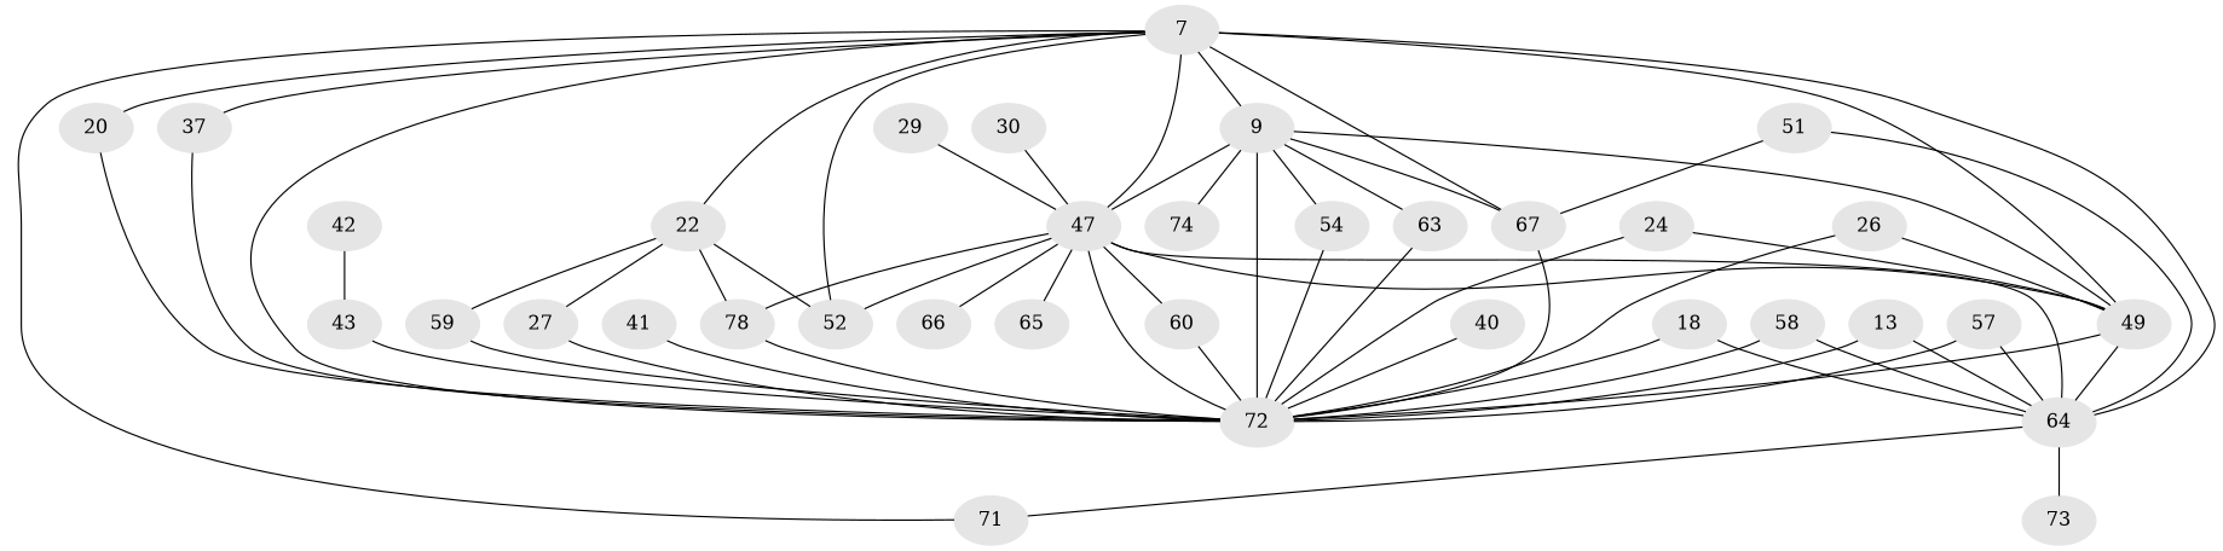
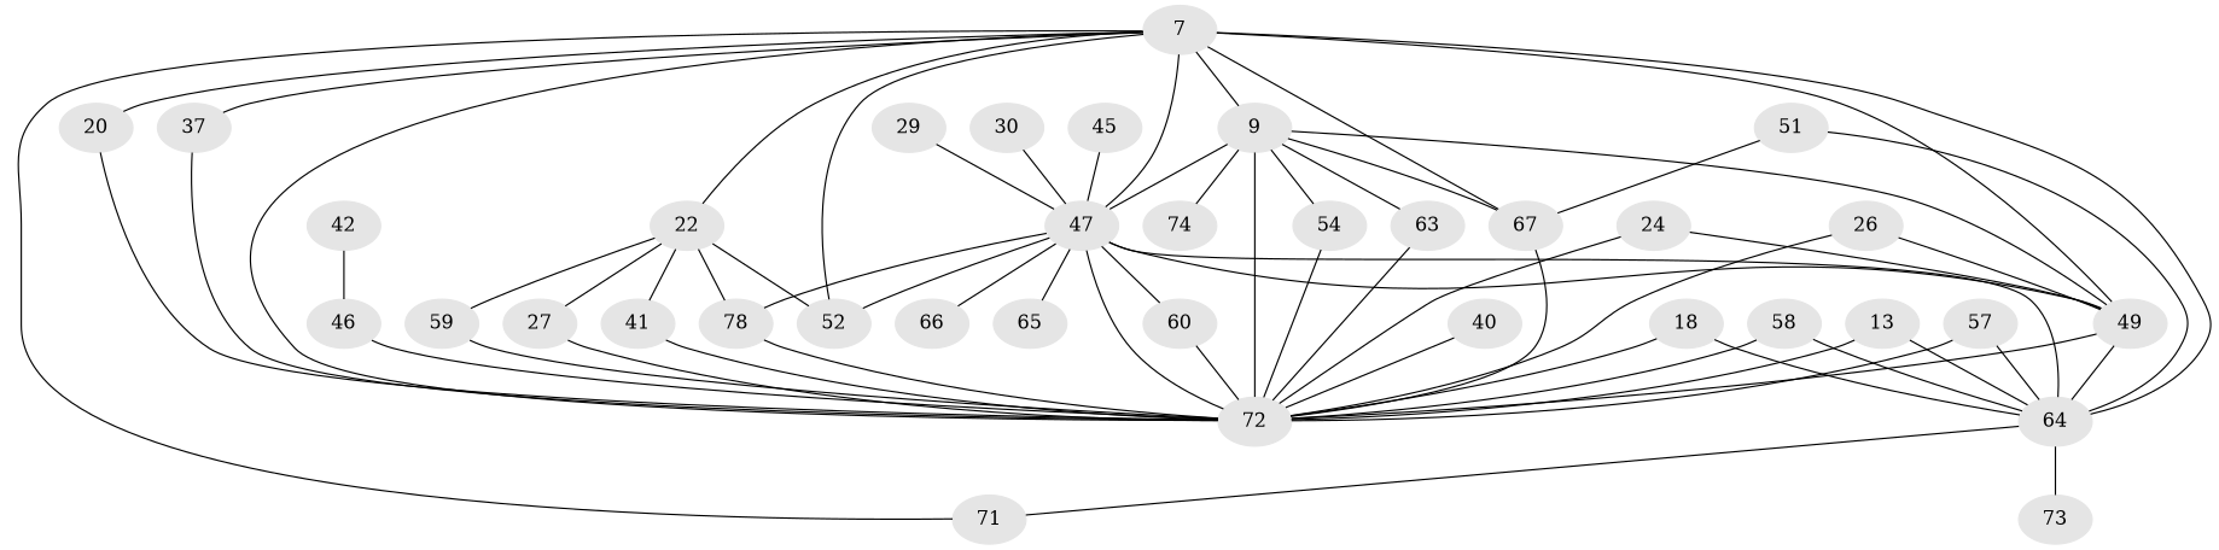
  graph {
    node [color=gray90 style=filled]
    7 [super="+6"]
    9 [super="+2"]
    20
    22 [super="+21"]
    37
    47 [super="+17+5+32"]
    49 [super="+25+8"]
    52
    64 [super="+11+53"]
    67 [super="+61"]
    71
    72 [super="+68+69"]
    54
    63
    74
    27
    41 [super="+39"]
    59
    n19 [label=78 super="+62"]
-   46 [super="+16" label=43]
+   46 [super="+16"]
    42
    66
    60 [super="+36+50"]
    65
    73 [super="+12"]
    13
    18
    24
    26
    29
    30
    40
+   45
    51
    57
    58 [super="+33"]
    7 -- 9 [weight=4]
    7 -- 20
    7 -- 22 [weight=2]
    7 -- 37
    7 -- 47 [weight=4]
    7 -- 49 [weight=5]
    7 -- 52
    7 -- 64 [weight=2]
    7 -- 67 [weight=3]
    7 -- 71
    7 -- 72 [weight=5]
    9 -- 47 [weight=6]
    9 -- 49 [weight=4]
    9 -- 67
    9 -- 72 [weight=7]
    9 -- 54
    9 -- 63
    9 -- 74 [weight=2]
    20 -- 72
    22 -- 52
    22 -- 27
+   22 -- 41 [weight=2]
    22 -- 59
    22 -- n19
    37 -- 72
    47 -- 49 [weight=5]
    47 -- 52
    47 -- 64 [weight=3]
    47 -- 72 [weight=8]
    47 -- n19
    47 -- 66
    47 -- 60
    47 -- 65 [weight=2]
    49 -- 64
    49 -- 72 [weight=7]
    64 -- 71
    64 -- 73 [weight=2]
    67 -- 72 [weight=2]
    54 -- 72
    63 -- 72
    27 -- 72
    41 -- 72
    59 -- 72
    n19 -- 72
    46 -- 72
    42 -- 46
    60 -- 72 [weight=2]
    13 -- 64
    13 -- 72
    18 -- 64
    18 -- 72
    24 -- 49
    24 -- 72
    26 -- 49
    26 -- 72
    29 -- 47 [weight=2]
    30 -- 47
    40 -- 72 [weight=2]
+   45 -- 47 [weight=2]
    51 -- 64
    51 -- 67
    57 -- 64
    57 -- 72
    58 -- 64
    58 -- 72 [weight=2]
  }
